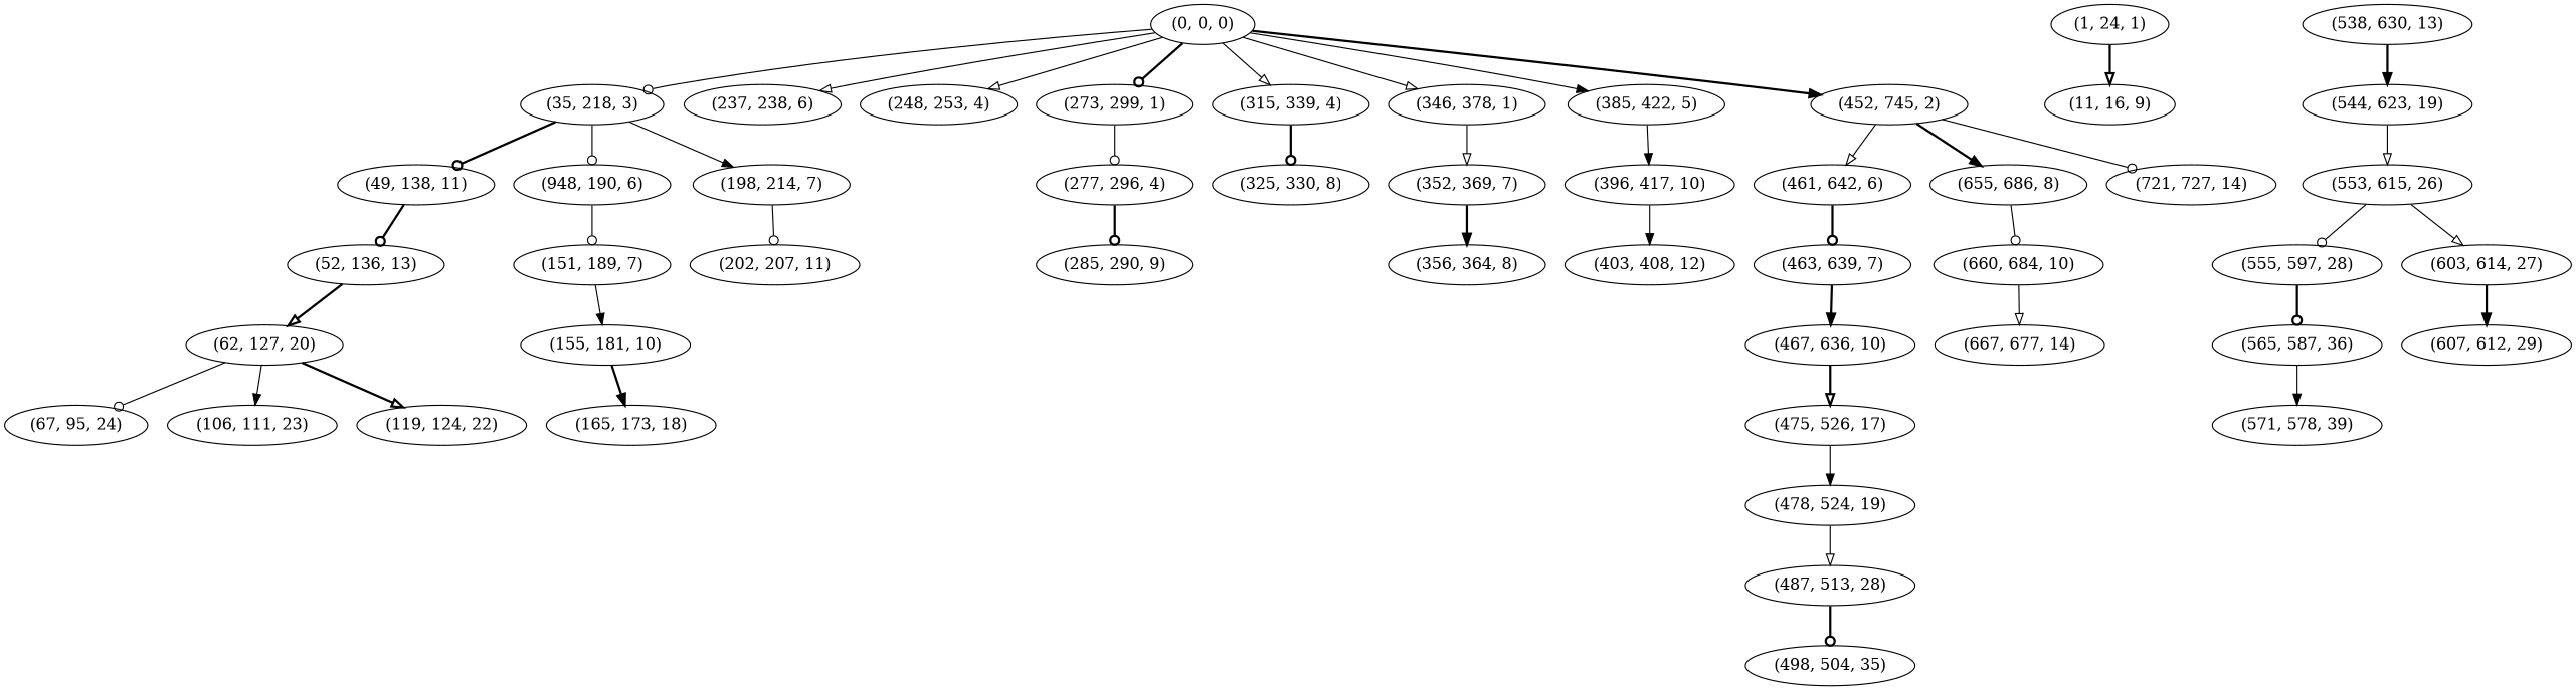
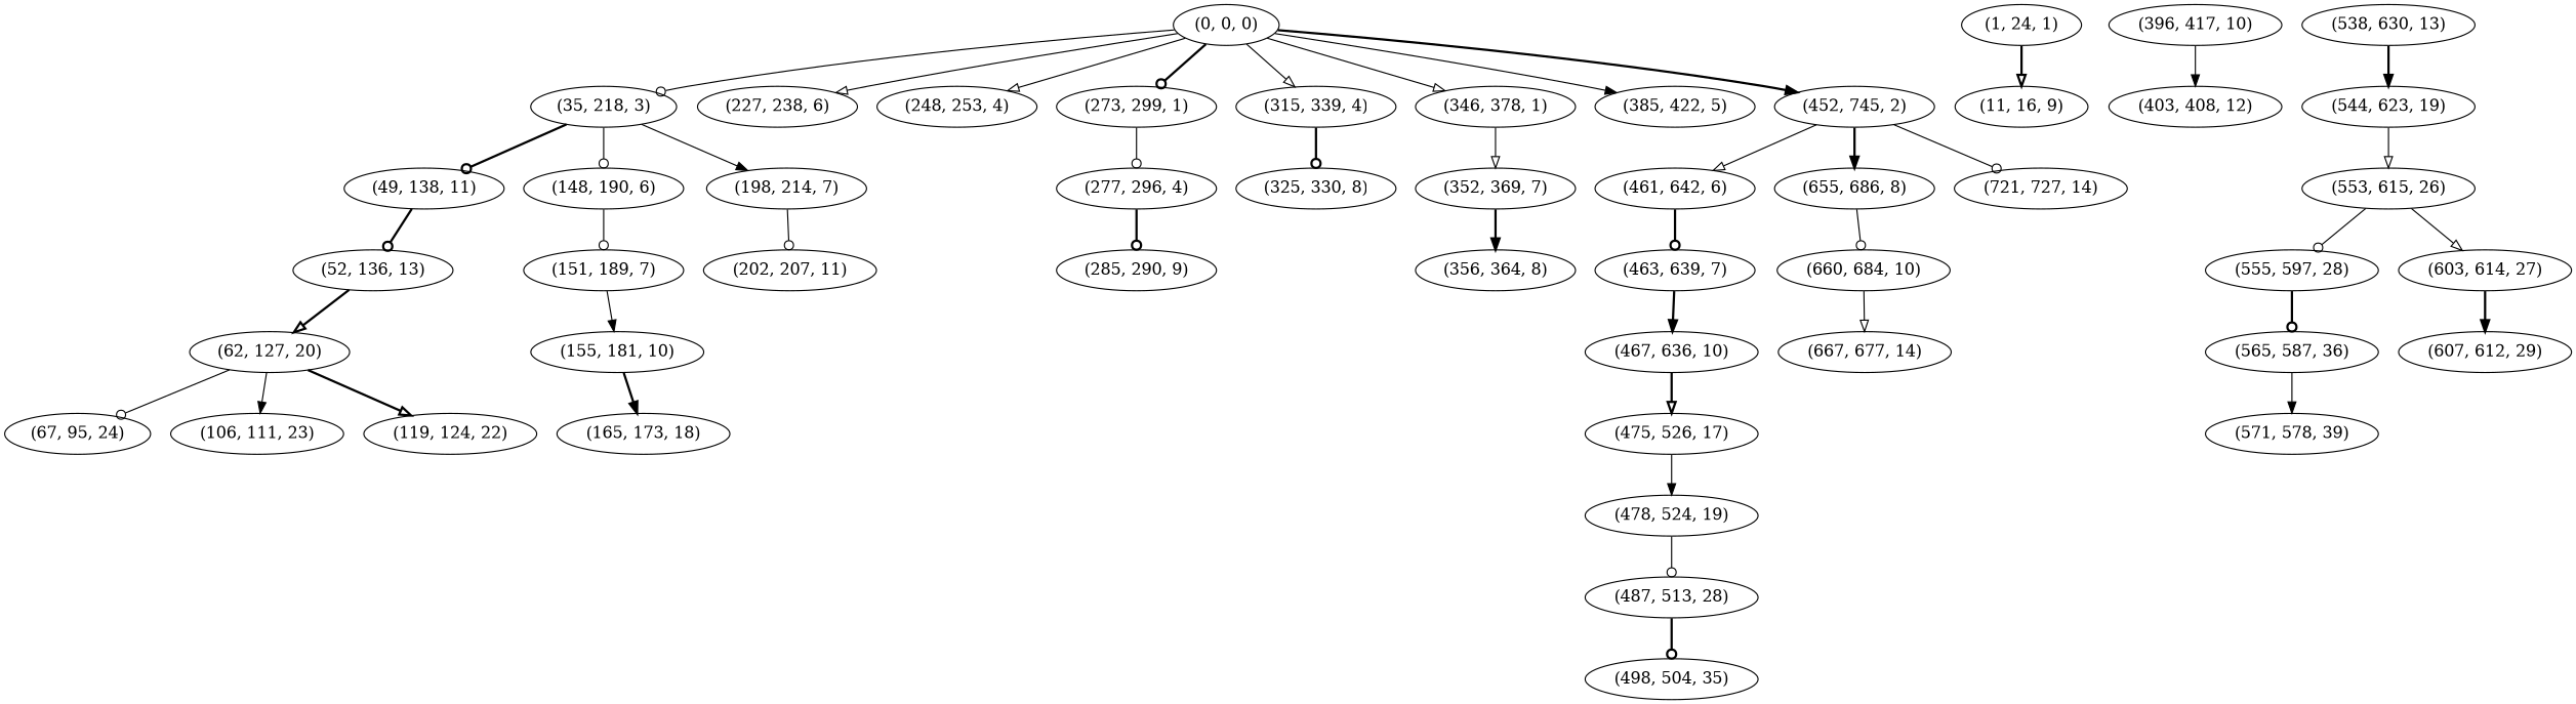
  digraph {
    edge [arrowhead=odot style=solid]
    "(0, 0, 0)"
    "(35, 218, 3)"
-   "(227, 238, 6)" [label="(237, 238, 6)"]
+   "(227, 238, 6)"
    "(248, 253, 4)"
    "(273, 299, 1)"
    "(315, 339, 4)"
    "(346, 378, 1)"
    "(385, 422, 5)"
    "(452, 745, 2)"
    "(1, 24, 1)"
    "(11, 16, 9)"
    "(49, 138, 11)"
-   "(148, 190, 6)" [label="(948, 190, 6)"]
+   "(148, 190, 6)"
    "(198, 214, 7)"
    "(277, 296, 4)"
    "(325, 330, 8)"
    "(352, 369, 7)"
    "(396, 417, 10)"
    "(461, 642, 6)"
    "(655, 686, 8)"
    "(721, 727, 14)"
    "(52, 136, 13)"
    "(151, 189, 7)"
    "(202, 207, 11)"
    "(62, 127, 20)"
    "(67, 95, 24)"
    "(106, 111, 23)"
    "(119, 124, 22)"
    "(155, 181, 10)"
    "(165, 173, 18)"
    "(285, 290, 9)"
    "(356, 364, 8)"
    "(403, 408, 12)"
    "(463, 639, 7)"
    "(660, 684, 10)"
    "(467, 636, 10)"
    "(475, 526, 17)"
    "(478, 524, 19)"
    "(538, 630, 13)"
    "(544, 623, 19)"
    "(487, 513, 28)"
    "(498, 504, 35)"
    "(553, 615, 26)"
    "(555, 597, 28)"
    "(603, 614, 27)"
    "(565, 587, 36)"
    "(607, 612, 29)"
    "(571, 578, 39)"
    "(667, 677, 14)"
    "(0, 0, 0)" -> "(35, 218, 3)"
    "(0, 0, 0)" -> "(227, 238, 6)" [arrowhead=onormal]
    "(0, 0, 0)" -> "(248, 253, 4)" [arrowhead=onormal]
    "(0, 0, 0)" -> "(273, 299, 1)" [style=bold]
    "(0, 0, 0)" -> "(315, 339, 4)" [arrowhead=onormal]
    "(0, 0, 0)" -> "(346, 378, 1)" [arrowhead=onormal]
    "(0, 0, 0)" -> "(385, 422, 5)" [arrowhead=normal]
    "(0, 0, 0)" -> "(452, 745, 2)" [arrowhead=normal style=bold]
    "(35, 218, 3)" -> "(49, 138, 11)" [style=bold]
    "(35, 218, 3)" -> "(148, 190, 6)"
    "(35, 218, 3)" -> "(198, 214, 7)" [arrowhead=normal]
    "(273, 299, 1)" -> "(277, 296, 4)"
    "(315, 339, 4)" -> "(325, 330, 8)" [style=bold]
    "(346, 378, 1)" -> "(352, 369, 7)" [arrowhead=onormal]
-   "(385, 422, 5)" -> "(396, 417, 10)" [arrowhead=normal]
    "(452, 745, 2)" -> "(461, 642, 6)" [arrowhead=onormal]
    "(452, 745, 2)" -> "(655, 686, 8)" [arrowhead=normal style=bold]
    "(452, 745, 2)" -> "(721, 727, 14)"
    "(1, 24, 1)" -> "(11, 16, 9)" [arrowhead=onormal style=bold]
    "(49, 138, 11)" -> "(52, 136, 13)" [style=bold]
    "(148, 190, 6)" -> "(151, 189, 7)"
    "(198, 214, 7)" -> "(202, 207, 11)"
    "(277, 296, 4)" -> "(285, 290, 9)" [style=bold]
    "(352, 369, 7)" -> "(356, 364, 8)" [arrowhead=normal style=bold]
    "(396, 417, 10)" -> "(403, 408, 12)" [arrowhead=normal]
    "(461, 642, 6)" -> "(463, 639, 7)" [style=bold]
    "(655, 686, 8)" -> "(660, 684, 10)"
    "(52, 136, 13)" -> "(62, 127, 20)" [arrowhead=onormal style=bold]
    "(151, 189, 7)" -> "(155, 181, 10)" [arrowhead=normal]
    "(62, 127, 20)" -> "(67, 95, 24)"
    "(62, 127, 20)" -> "(106, 111, 23)" [arrowhead=normal]
    "(62, 127, 20)" -> "(119, 124, 22)" [arrowhead=onormal style=bold]
    "(155, 181, 10)" -> "(165, 173, 18)" [arrowhead=normal style=bold]
    "(463, 639, 7)" -> "(467, 636, 10)" [arrowhead=normal style=bold]
    "(660, 684, 10)" -> "(667, 677, 14)" [arrowhead=onormal]
    "(467, 636, 10)" -> "(475, 526, 17)" [arrowhead=onormal style=bold]
    "(475, 526, 17)" -> "(478, 524, 19)" [arrowhead=normal]
-   "(478, 524, 19)" -> "(487, 513, 28)" [arrowhead=onormal]
+   "(478, 524, 19)" -> "(487, 513, 28)"
    "(538, 630, 13)" -> "(544, 623, 19)" [arrowhead=normal style=bold]
    "(544, 623, 19)" -> "(553, 615, 26)" [arrowhead=onormal]
    "(487, 513, 28)" -> "(498, 504, 35)" [style=bold]
    "(553, 615, 26)" -> "(555, 597, 28)"
    "(553, 615, 26)" -> "(603, 614, 27)" [arrowhead=onormal]
    "(555, 597, 28)" -> "(565, 587, 36)" [style=bold]
    "(603, 614, 27)" -> "(607, 612, 29)" [arrowhead=normal style=bold]
    "(565, 587, 36)" -> "(571, 578, 39)" [arrowhead=normal]
  }
